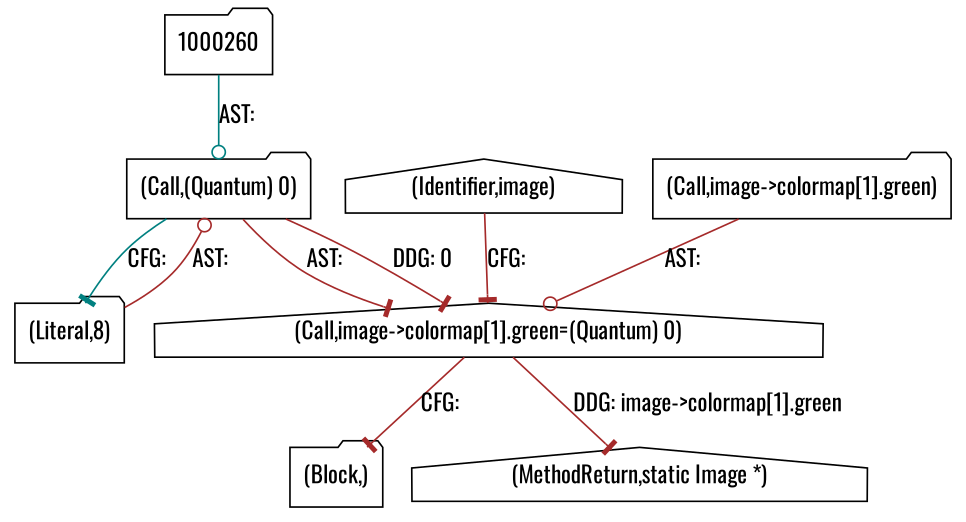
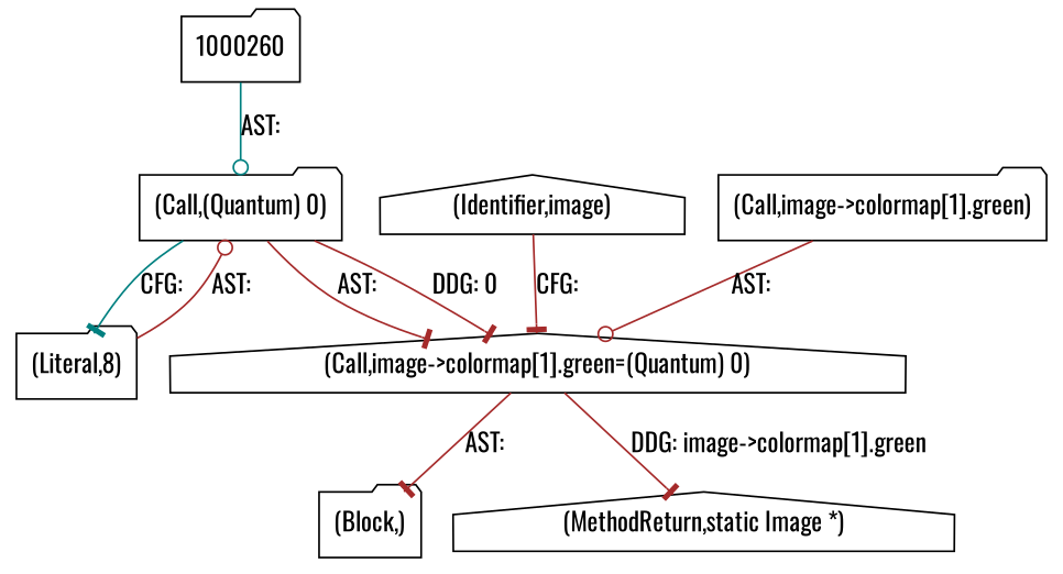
  digraph {
    fontname=Oswald
    node [fontname=Oswald shape=folder]
    edge [arrowhead=tee color=brown fontname=Oswald]
    n1 [label="(Call,image->colormap[1].green=(Quantum) 0)" shape=house]
    n2 [label="(Block,)"]
    n3 [label="(MethodReturn,static Image *)" shape=house]
    n4 [label="(Call,(Quantum) 0)"]
    n5 [label="(Literal,8)"]
    n6 [label="(Identifier,image)" shape=house]
    n7 [label="(Call,image->colormap[1].green)"]
    1000260
-   n1 -> n2 [label="CFG: "]
+   n1 -> n2 [label="AST: "]
    n1 -> n3 [label="DDG: image->colormap[1].green"]
    n4 -> n1 [label="AST: "]
    n4 -> n1 [label="DDG: 0"]
    n4 -> n5 [color=teal label="CFG: "]
    n5 -> n4 [arrowhead=odot label="AST: "]
    n6 -> n1 [label="CFG: "]
    n7 -> n1 [arrowhead=odot label="AST: "]
    1000260 -> n4 [arrowhead=odot color=teal label="AST: "]
  }
